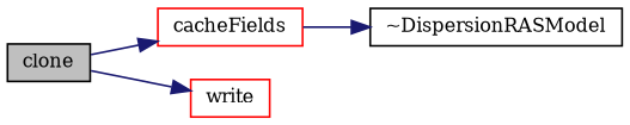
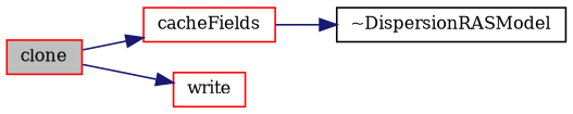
  digraph {
    fontname="DejaVu Serif"
    rankdir=LR
    node [color=black fontname="DejaVu Serif" fontsize=10 shape=record]
    edge [color=midnightblue fontname="DejaVu Serif" fontsize=10 labelfontname=FreeSans labelfontsize=10 style=solid]
-   n1 [fillcolor=grey75 fontcolor=black height=0.2 label=clone style=filled width=0.4]
+   n1 [color=red fillcolor=grey75 fontcolor=black height=0.2 label=clone style=filled width=0.4]
    n2 [color=red height=0.2 label=cacheFields width=0.4]
    n3 [color=red height=0.2 label=write width=0.4]
    n4 [height=0.2 label="~DispersionRASModel" width=0.4]
    n1 -> n2
    n1 -> n3
    n2 -> n4
  }
